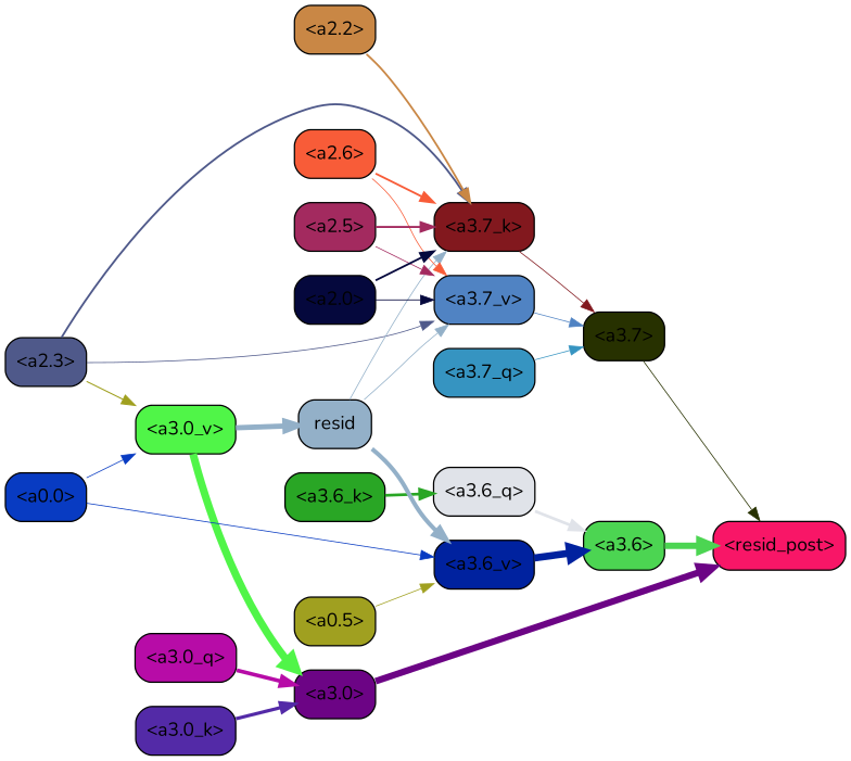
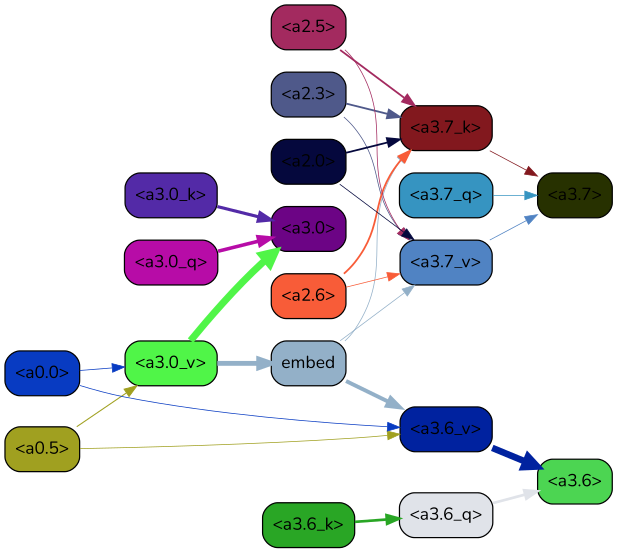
  strict digraph {
    fontname=Nunito
    rankdir=LR
    splines=true
    node [color=black fontname=Nunito shape=box style="filled, rounded"]
    edge [color="#93b0c8" fontname=Nunito penwidth=0.6]
    "<a3.7>" [fillcolor="#273100"]
-   "<resid_post>" [fillcolor="#f81667"]
    "<a3.6>" [fillcolor="#4cd552"]
    "<a3.0>" [fillcolor="#6c0485"]
    "<a2.3>" [fillcolor="#4f598a"]
    "<a3.7_k>" [fillcolor="#82181e"]
    "<a3.7_v>" [fillcolor="#5083c3"]
    "<a3.7_q>" [fillcolor="#3694c1"]
    "<a3.6_q>" [fillcolor="#e0e3e9"]
    "<a3.0_q>" [fillcolor="#b70ca7"]
    "<a3.6_k>" [fillcolor="#29a625"]
    "<a3.0_k>" [fillcolor="#532aa7"]
    "<a3.6_v>" [fillcolor="#00229f"]
    "<a3.0_v>" [fillcolor="#50f548"]
-   embed [fillcolor="#93b0c8" label=resid]
+   embed [fillcolor="#93b0c8"]
    "<a2.6>" [fillcolor="#f85c38"]
    "<a2.5>" [fillcolor="#a32a5f"]
-   "<a2.2>" [fillcolor="#c98745"]
    "<a2.0>" [fillcolor="#05083d"]
    "<a0.5>" [fillcolor="#a0a020"]
    "<a0.0>" [fillcolor="#083bc2"]
-   "<a3.7>" -> "<resid_post>" [color="#273100"]
-   "<a3.6>" -> "<resid_post>" [color="#4cd552" penwidth=4.746312499046326]
-   "<a3.0>" -> "<resid_post>" [color="#6c0485" penwidth=4.896343111991882]
    "<a2.3>" -> "<a3.7_k>" [color="#4f598a" penwidth=1.467104621231556]
    "<a2.3>" -> "<a3.7_v>" [color="#4f598a"]
    "<a3.7_k>" -> "<a3.7>" [color="#82181e"]
    "<a3.7_v>" -> "<a3.7>" [color="#5083c3"]
    "<a3.7_q>" -> "<a3.7>" [color="#3694c1"]
    "<a3.6_q>" -> "<a3.6>" [color="#e0e3e9" penwidth=2.160832464694977]
    "<a3.0_q>" -> "<a3.0>" [color="#b70ca7" penwidth=2.870753765106201]
    "<a3.6_k>" -> "<a3.6_q>" [color="#29a625" penwidth=2.13908451795578]
    "<a3.0_k>" -> "<a3.0>" [color="#532aa7" penwidth=2.520303964614868]
    "<a3.6_v>" -> "<a3.6>" [color="#00229f" penwidth=5.297133803367615]
    "<a3.0_v>" -> "<a3.0>" [color="#50f548" penwidth=5.680712580680847]
    "<a3.0_v>" -> embed [penwidth=3.9005755856633186]
    embed -> "<a3.7_k>"
    embed -> "<a3.7_v>"
    embed -> "<a3.6_v>" [penwidth=3.1766927242279053]
    "<a2.6>" -> "<a3.7_k>" [color="#f85c38" penwidth=1.4453159049153328]
    "<a2.6>" -> "<a3.7_v>" [color="#f85c38"]
    "<a2.5>" -> "<a3.7_k>" [color="#a32a5f" penwidth=1.4526091292500496]
    "<a2.5>" -> "<a3.7_v>" [color="#a32a5f"]
-   "<a2.2>" -> "<a3.7_k>" [color="#c98745" penwidth=1.4310357049107552]
    "<a2.0>" -> "<a3.7_k>" [color="#05083d" penwidth=1.4314699843525887]
    "<a2.0>" -> "<a3.7_v>" [color="#05083d"]
    "<a0.5>" -> "<a3.6_v>" [color="#a0a020"]
-   "<a2.3>" -> "<a3.0_v>" [color="#a0a020" penwidth=0.8493617177009583]
+   "<a0.5>" -> "<a3.0_v>" [color="#a0a020" penwidth=0.8493617177009583]
    "<a0.0>" -> "<a3.6_v>" [color="#083bc2"]
    "<a0.0>" -> "<a3.0_v>" [color="#083bc2"]
  }
